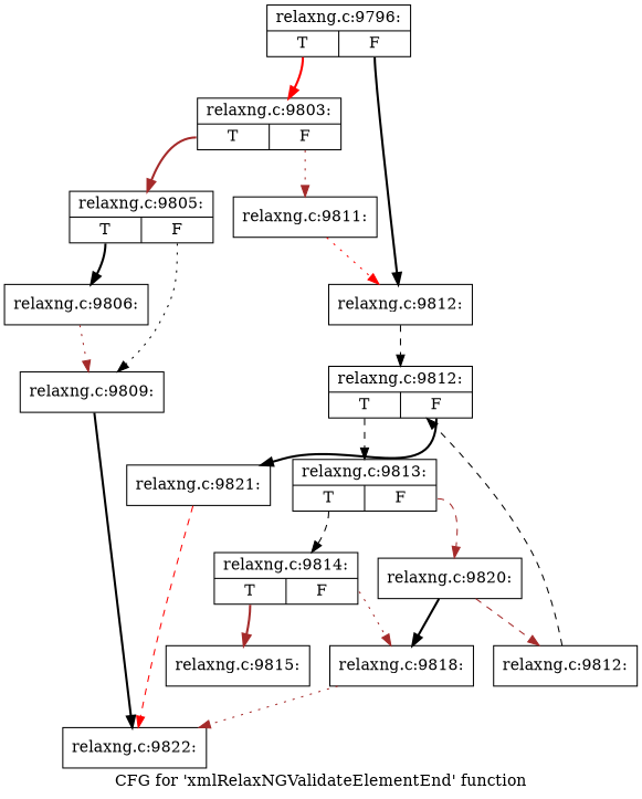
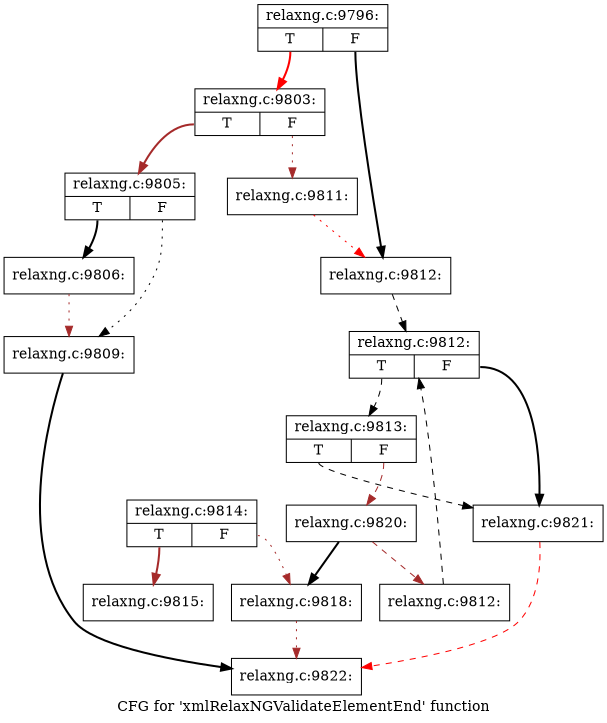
  digraph {
    label="CFG for 'xmlRelaxNGValidateElementEnd' function"
    node [shape=record]
    edge [color=black style=bold]
    n1 [label="{relaxng.c:9796:|{<s0>T|<s1>F}}"]
    n2 [label="{relaxng.c:9803:|{<s0>T|<s1>F}}"]
    n3 [label="{relaxng.c:9812:}"]
    n4 [label="{relaxng.c:9805:|{<s0>T|<s1>F}}"]
    n5 [label="{relaxng.c:9811:}"]
    n6 [label="{relaxng.c:9812:|{<s0>T|<s1>F}}"]
    n7 [label="{relaxng.c:9806:}"]
    n8 [label="{relaxng.c:9809:}"]
    n9 [label="{relaxng.c:9813:|{<s0>T|<s1>F}}"]
    n10 [label="{relaxng.c:9821:}"]
    n11 [label="{relaxng.c:9822:}"]
    n12 [label="{relaxng.c:9814:|{<s0>T|<s1>F}}"]
    n13 [label="{relaxng.c:9820:}"]
    n14 [label="{relaxng.c:9815:}"]
    n15 [label="{relaxng.c:9818:}"]
    n16 [label="{relaxng.c:9812:}"]
    n1 -> n2 [color=red tailport=s0]
    n1 -> n3 [tailport=s1]
    n2 -> n4 [color=brown tailport=s0]
    n2 -> n5 [color=brown style=dotted tailport=s1]
    n3 -> n6 [style=dashed]
    n4 -> n7 [tailport=s0]
    n4 -> n8 [style=dotted tailport=s1]
    n5 -> n3 [color=red style=dotted]
    n6 -> n9 [style=dashed tailport=s0]
    n6 -> n10 [tailport=s1]
    n7 -> n8 [color=brown style=dotted]
    n8 -> n11
-   n9 -> n12 [style=dashed tailport=s0]
+   n9 -> n10 [style=dashed tailport=s0]
    n9 -> n13 [color=brown style=dashed tailport=s1]
    n10 -> n11 [color=red style=dashed]
    n12 -> n14 [color=brown tailport=s0]
    n12 -> n15 [color=brown style=dotted tailport=s1]
    n13 -> n15
    n13 -> n16 [color=brown style=dashed]
    n15 -> n11 [color=brown style=dotted]
    n16 -> n6 [style=dashed]
  }
